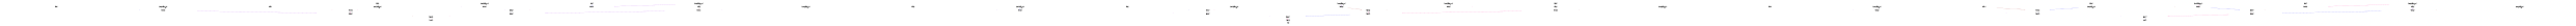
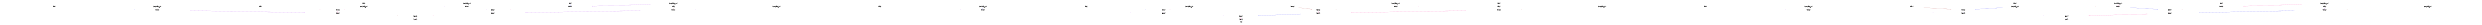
  strict digraph {
    label="for.body"
    node [color=red opcode=FMUL]
    edge [arrowhead=normal color=purple driver=outPinA load=Any2Pins style=dashed]
    n1 [color=brown label="{Load_0}" opcode=INPUT width=32]
    n2 [color=darkgreen label="{FMUL_15}" width=32]
    n3 [color=brown label="{FADD_31}" opcode=FADD width=32]
    n4 [color=darkgreen label="{Load_1}" opcode=INPUT width=32]
    n5 [color=brown label="{FMUL_16}" width=32]
    n6 [label="{Load_2}" opcode=INPUT width=32]
    n7 [label="{FMUL_17}" width=32]
    n8 [label="{FADD_32}" opcode=FADD width=32]
    n9 [color=teal label="{Load_3}" opcode=INPUT width=32]
    n10 [color=darkgreen label="{FMUL_18}" width=32]
    n11 [color=teal label="{FADD_30}" opcode=FADD width=32]
    n12 [color=darkgreen label="{Load_4}" opcode=INPUT width=32]
    n13 [label="{FMUL_19}" width=32]
    n14 [color=teal label="{Load_5}" opcode=INPUT width=32]
    n15 [color=brown label="{FMUL_20}" width=32]
    n16 [color=darkgreen label="{FADD_35}" opcode=FADD width=32]
    n17 [color=darkgreen label="{Load_6}" opcode=INPUT width=32]
    n18 [color=teal label="{FMUL_21}" width=32]
    n19 [label="{FMUL_22}" width=32]
    n20 [color=darkgreen label="{FADD_36}" opcode=FADD width=32]
    n21 [label="{Load_8}" opcode=INPUT width=32]
    n22 [label="{FMUL_23}" width=32]
    n23 [color=teal label="{FADD_34}" opcode=FADD width=32]
    n24 [color=brown label="{Load_9}" opcode=INPUT width=32]
    n25 [color=teal label="{FMUL_24}" width=32]
    n26 [color=brown label="{Load_10}" opcode=INPUT width=32]
    n27 [label="{FMUL_25}" width=32]
    n28 [color=brown label="{FADD_39}" opcode=FADD width=32]
    n29 [label="{Load_11}" opcode=INPUT width=32]
    n30 [color=brown label="{FMUL_26}" width=32]
    n31 [label="{Load_12}" opcode=INPUT width=32]
    n32 [color=teal label="{FMUL_27}" width=32]
    n33 [color=darkgreen label="{FADD_40}" opcode=FADD width=32]
    n34 [color=teal label="{Load_13}" opcode=INPUT width=32]
    n35 [label="{FMUL_28}" width=32]
    n36 [color=teal label="{FADD_38}" opcode=FADD width=32]
    n37 [label="{Load_14}" opcode=INPUT width=32]
    n38 [color=darkgreen label="{FMUL_29}" width=32]
    n39 [color=teal label="{FADD_33}" opcode=FADD width=32]
    n40 [color=darkgreen label="{FADD_37}" opcode=FADD width=32]
    n41 [color=brown label="{FADD_41}" opcode=FADD width=32]
    n42 [label="{Store_42}" opcode=OUTPUT width=32]
    n43 [color=brown label="{Store_43}" opcode=OUTPUT width=32]
    n44 [label="{Store_44}" opcode=OUTPUT width=32]
    n45 [color=teal constVal=1 float32=5.00 label="{Const_45|float32=5.00}" opcode=CONST width=32]
    n46 [color=teal constVal=1 float32=7.00 label="{Const_46|float32=7.00}" opcode=CONST width=32]
    n47 [constVal=1 float32=3.00 label="{Const_47|float32=3.00}" opcode=CONST width=32]
    n48 [color=brown constVal=1 float32=5.00 label="{Const_48|float32=5.00}" opcode=CONST width=32]
    n49 [color=teal constVal=1 float32=7.00 label="{Const_49|float32=7.00}" opcode=CONST width=32]
    n50 [color=darkgreen constVal=1 float32=3.00 label="{Const_50|float32=3.00}" opcode=CONST width=32]
    n51 [constVal=1 float32=5.00 label="{Const_51|float32=5.00}" opcode=CONST width=32]
-   n52 [color=darkgreen constVal=1 float32=7.00 label="{Const_52|float32=7.00}" opcode=CONST width=32]
    n53 [constVal=1 float32=9.00 label="{Const_53|float32=9.00}" opcode=CONST width=32]
    n54 [color=darkgreen constVal=1 float32=11.00 label="{Const_54|float32=11.00}" opcode=CONST width=32]
    n55 [color=teal constVal=1 float32=9.00 label="{Const_55|float32=9.00}" opcode=CONST width=32]
    n56 [constVal=1 float32=9.00 label="{Const_56|float32=9.00}" opcode=CONST width=32]
    n57 [color=teal constVal=1 float32=3.00 label="{Const_57|float32=3.00}" opcode=CONST width=32]
    n58 [color=brown constVal=1 float32=11.00 label="{Const_58|float32=11.00}" opcode=CONST width=32]
    n59 [color=brown constVal=1 float32=11.00 label="{Const_59|float32=11.00}" opcode=CONST width=32]
    n1 -> n2 [color=blue]
    n2 -> n3 [arrowhead=dot style=bold]
    n3 -> n39 [color=brown]
    n4 -> n5 [color=deeppink style=solid]
    n5 -> n3 [color=deeppink style=bold]
    n6 -> n7 [arrowhead=dot style=solid]
    n7 -> n8 [arrowhead=dot]
    n8 -> n11 [arrowhead=dot]
    n9 -> n10 [arrowhead=dot color=brown style=bold]
    n10 -> n11 [style=bold]
    n11 -> n39 [color=deeppink]
    n12 -> n13 [arrowhead=dot color=blue style=bold]
    n13 -> n8 [arrowhead=dot color=deeppink]
    n14 -> n15
    n15 -> n16 [arrowhead=dot style=solid]
    n16 -> n40 [arrowhead=dot style=solid]
    n17 -> n18 [arrowhead=dot color=blue]
    n18 -> n16 [style=solid]
    n19 -> n20 [color=brown style=bold]
    n20 -> n23 [color=deeppink style=bold]
    n21 -> n22 [color=brown style=solid]
    n22 -> n23 [arrowhead=dot color=deeppink style=bold]
    n23 -> n40 [arrowhead=dot color=blue style=bold]
    n24 -> n25 [arrowhead=dot color=deeppink style=solid]
    n25 -> n20 [arrowhead=dot color=brown style=solid]
    n26 -> n27
    n27 -> n28 [arrowhead=dot style=solid]
    n28 -> n41 [arrowhead=dot]
    n29 -> n30 [arrowhead=dot color=brown style=bold]
    n30 -> n28 [arrowhead=dot color=blue]
    n31 -> n32 [arrowhead=dot color=brown]
    n32 -> n33 [color=blue style=bold]
    n33 -> n36 [color=deeppink]
    n34 -> n35 [style=bold]
    n35 -> n36 [arrowhead=dot color=blue style=bold]
    n36 -> n41 [color=deeppink style=bold]
    n37 -> n38 [arrowhead=dot color=brown]
    n38 -> n33 [color=brown style=solid]
    n39 -> n42 [color=deeppink style=solid]
    n40 -> n43 [color=deeppink style=bold]
    n41 -> n44 [arrowhead=dot color=blue]
    n45 -> n18 [color=deeppink style=solid]
    n46 -> n7 [arrowhead=dot color=brown]
    n47 -> n15 [arrowhead=dot color=blue style=bold]
    n48 -> n5 [arrowhead=dot color=deeppink style=solid]
    n49 -> n32 [color=deeppink style=bold]
    n50 -> n2 [color=brown]
    n51 -> n30 [arrowhead=dot color=blue style=bold]
-   n52 -> n19 [style=bold]
    n53 -> n10 [arrowhead=dot style=solid]
    n54 -> n25 [arrowhead=dot color=brown]
    n55 -> n22 [color=brown]
    n56 -> n35 [color=brown]
    n57 -> n27 [color=brown]
    n58 -> n38 [color=deeppink style=bold]
    n59 -> n13 [style=bold]
  }
